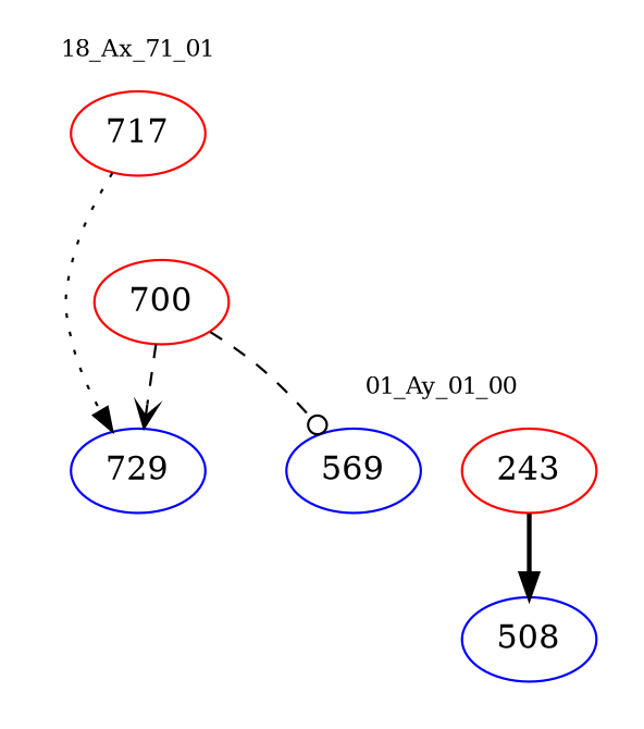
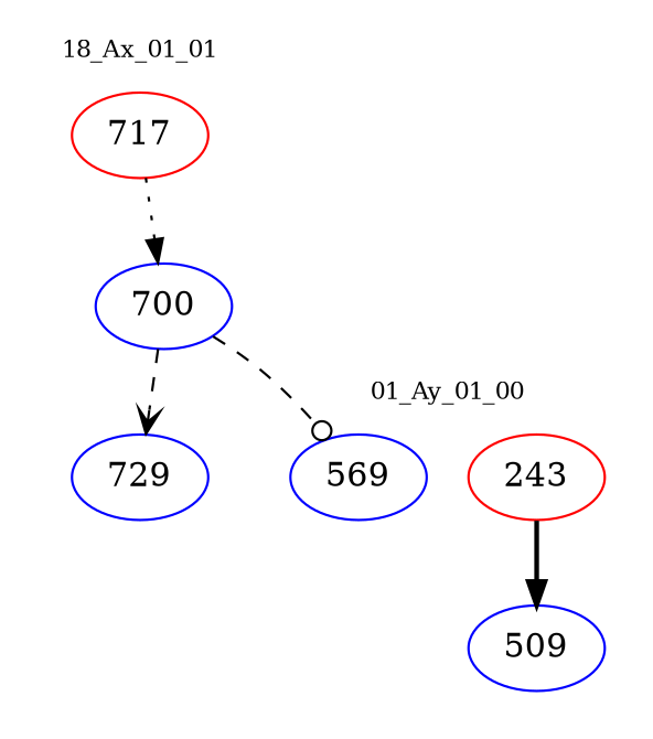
  digraph {
    node [color=blue]
    edge [arrowhead=normal color=black style=dashed]
    n1 [color=red label=717]
-   n2 [color=red label=700]
+   n2 [label=700]
    n3 [label=729]
    n4 [color=red label=243]
-   n5 [label=508]
+   n5 [label=509]
    n6 [label=569]
    subgraph cluster_1 {
      color=white
      fontsize=10
-     label="18_Ax_71_01"
+     label="18_Ax_01_01"
      n1
      n2
      n3
    }
    subgraph cluster_2 {
      color=white
      fontsize=10
      label="01_Ay_01_00"
      n4
      n5
      n6
    }
-   n1 -> n3 [style=dotted]
+   n1 -> n2 [style=dotted]
    n2 -> n3 [arrowhead=vee]
    n2 -> n6 [arrowhead=odot]
    n4 -> n5 [style=bold]
  }
